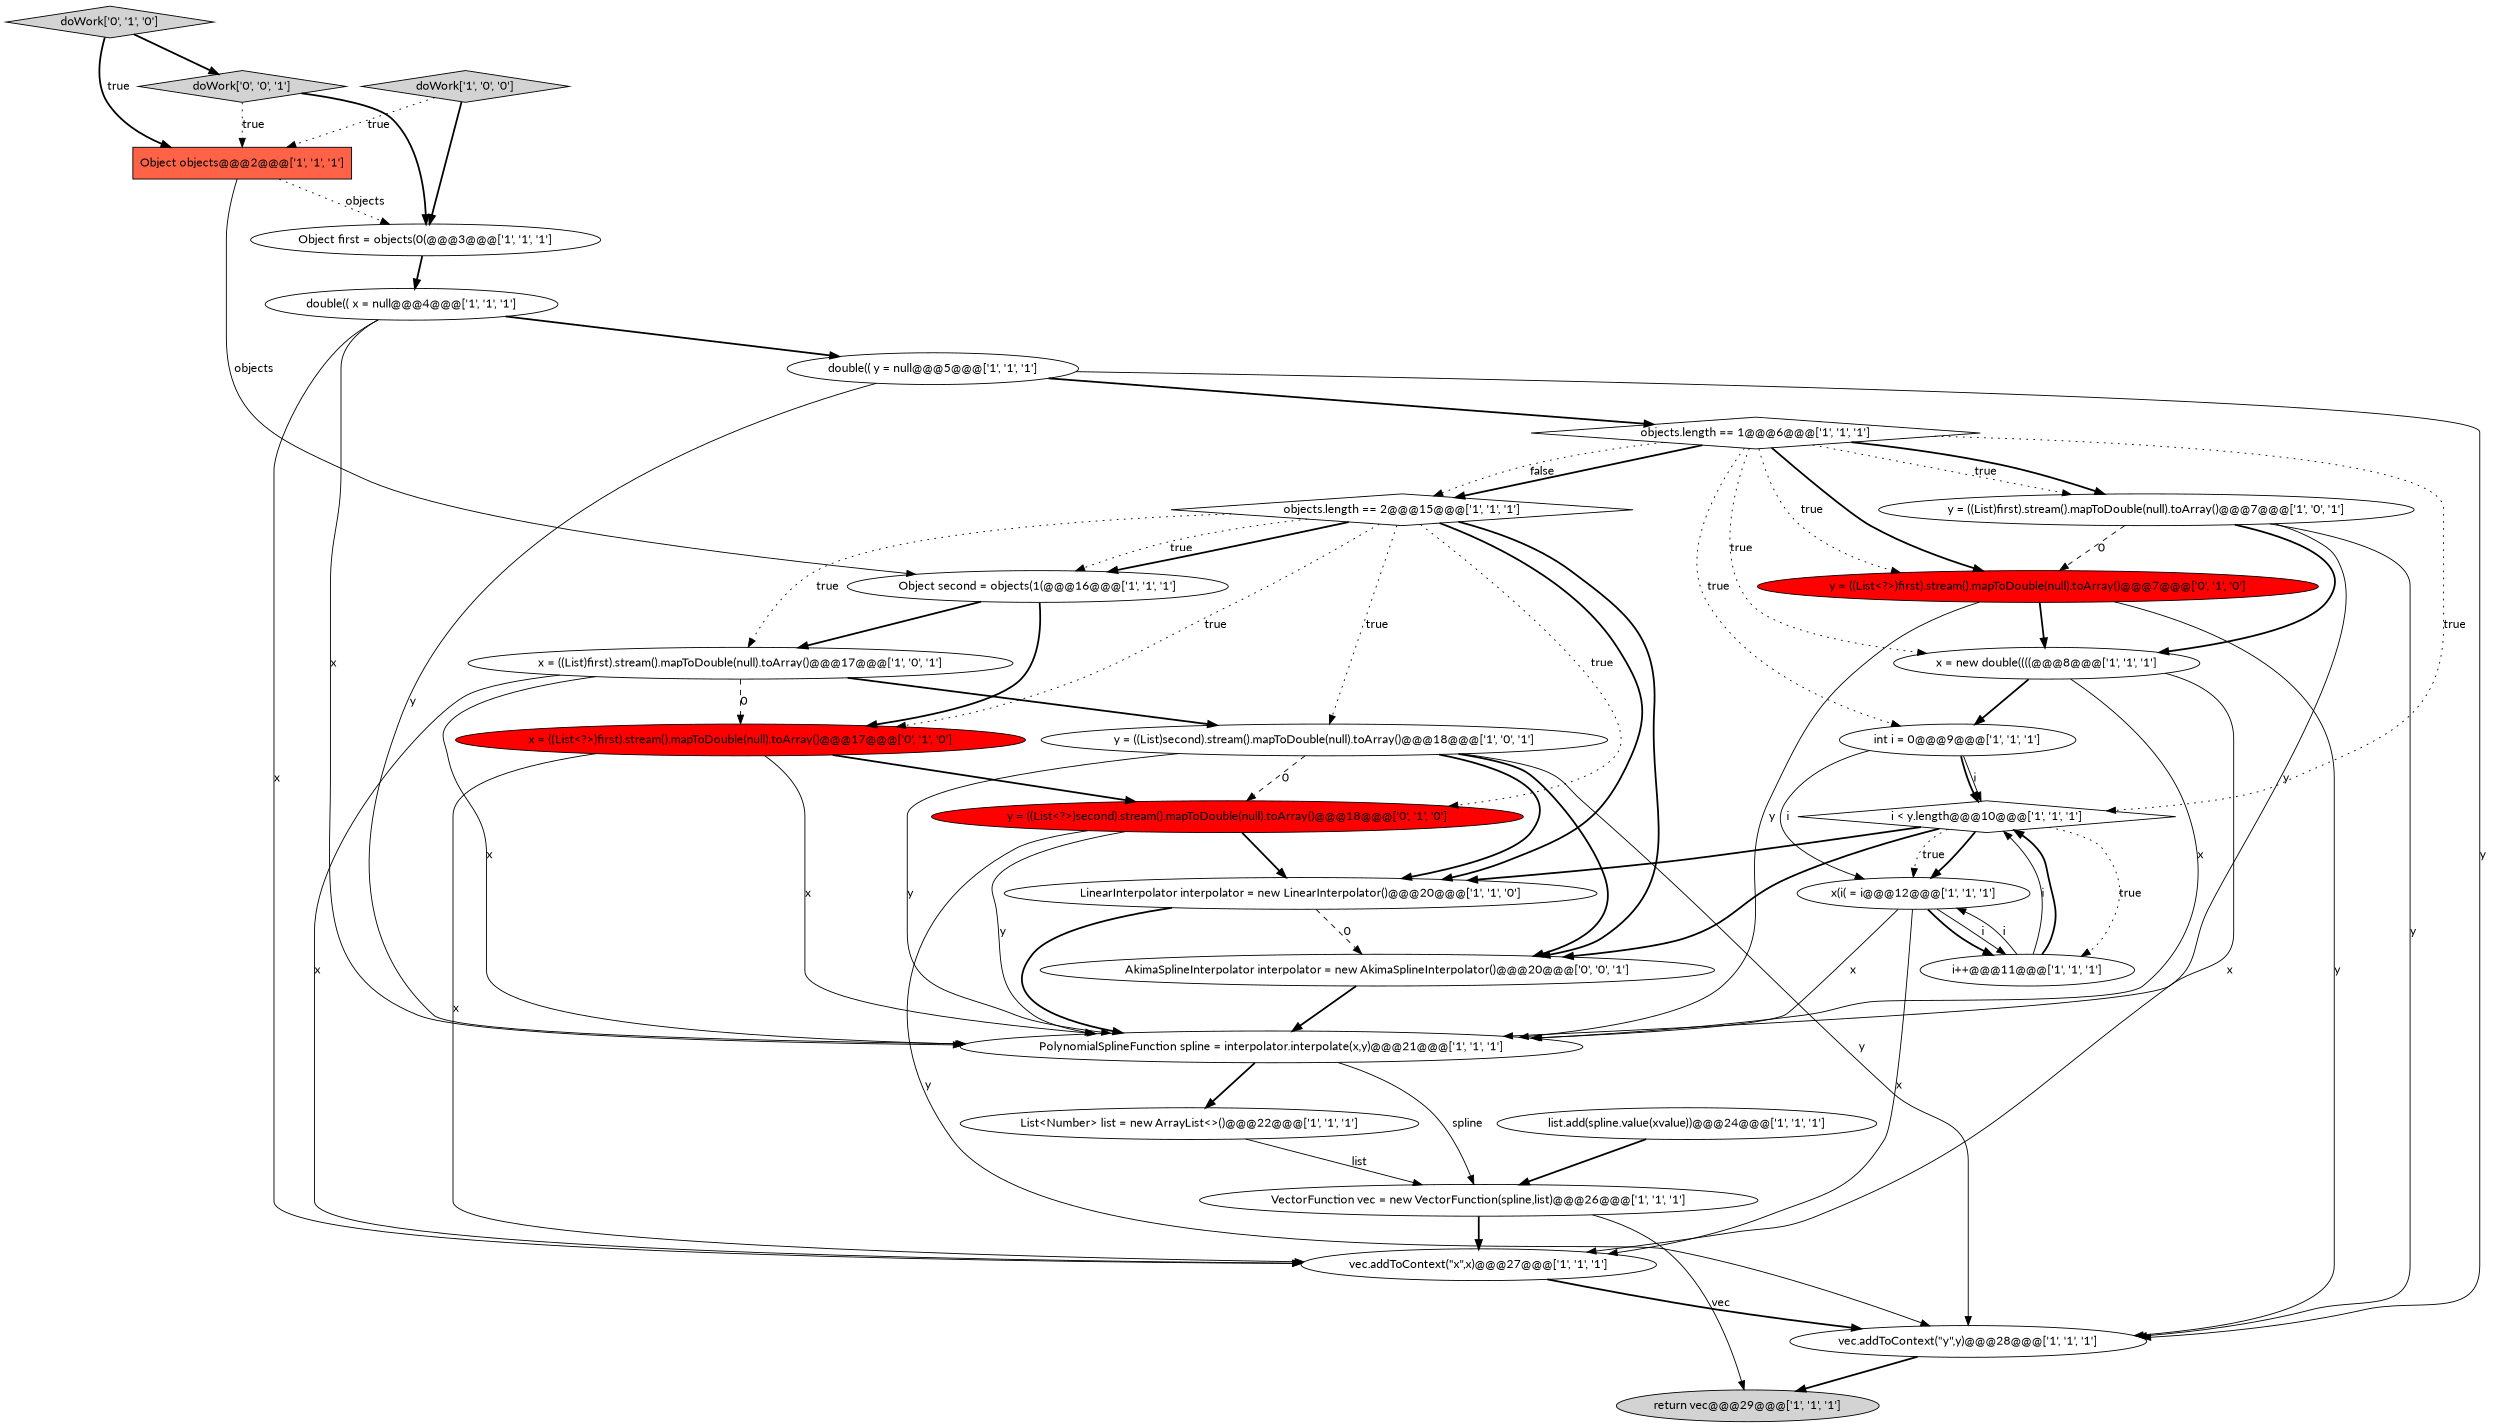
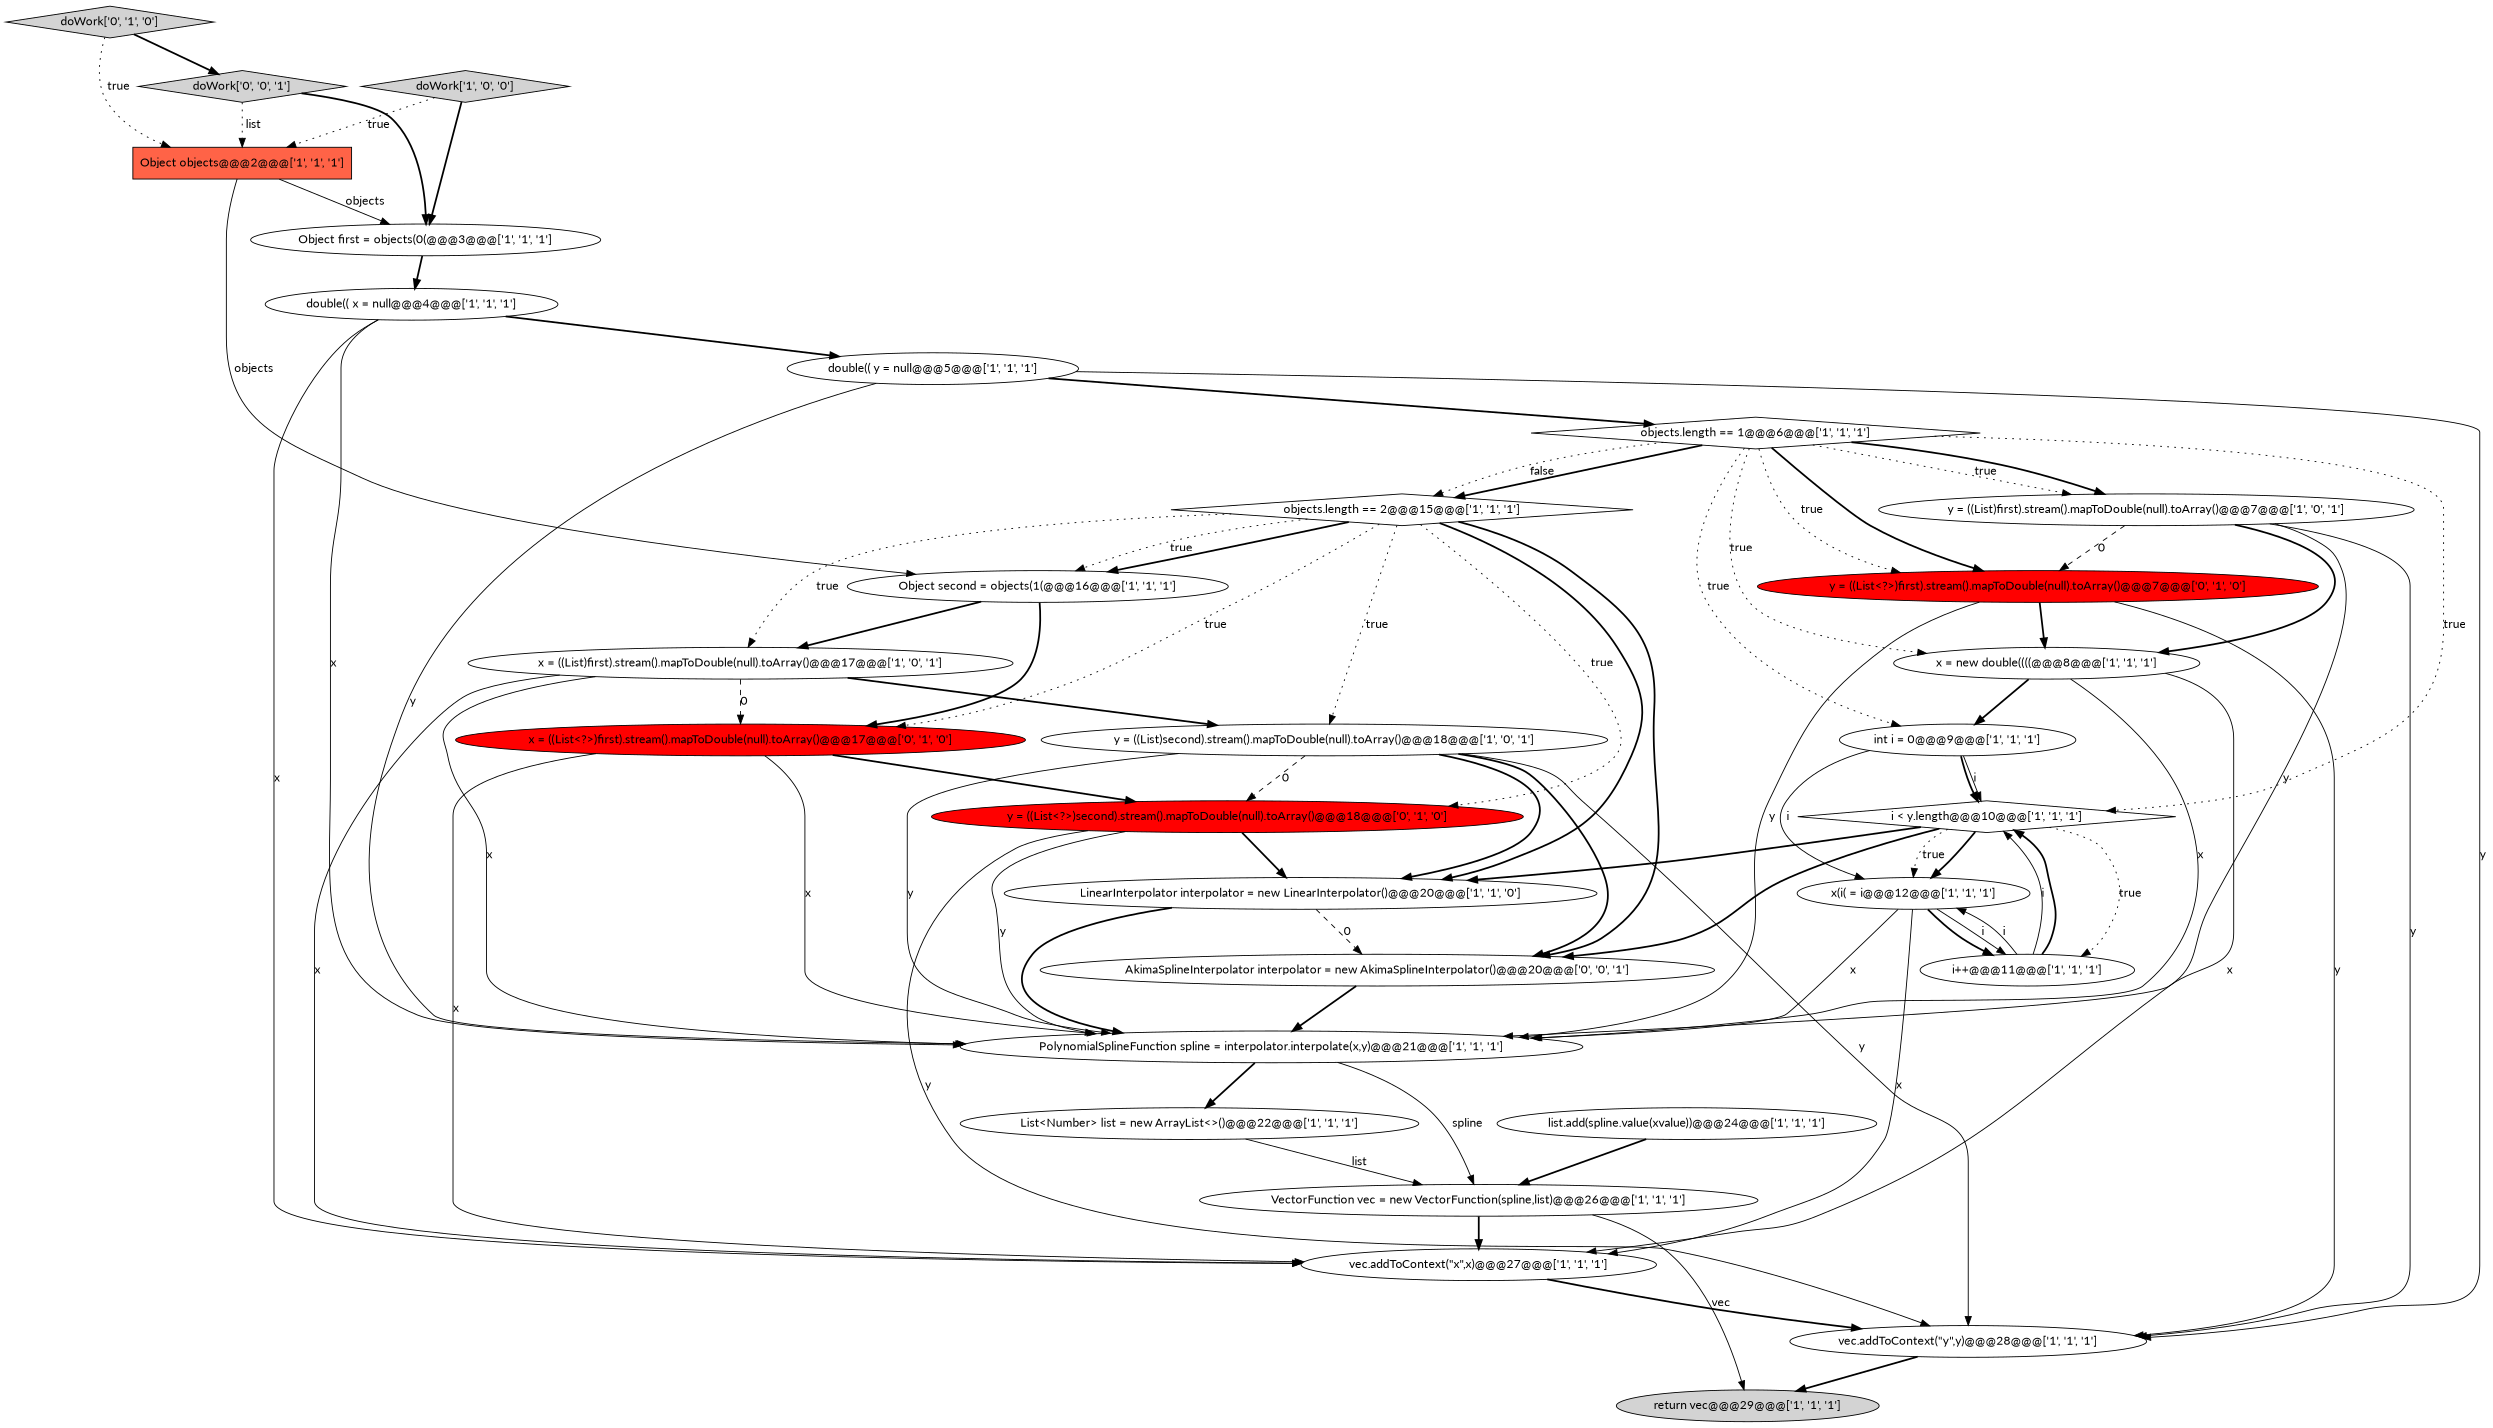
  digraph {
    fontname=Lato
    node [fillcolor=white fontname=Lato shape=ellipse style=filled]
    edge [fontname=Lato style=bold]
    n1 [label="double(( x = null@@@4@@@['1', '1', '1']"]
    n2 [label="vec.addToContext(\"x\",x)@@@27@@@['1', '1', '1']"]
    n3 [label="double(( y = null@@@5@@@['1', '1', '1']"]
    n4 [label="PolynomialSplineFunction spline = interpolator.interpolate(x,y)@@@21@@@['1', '1', '1']"]
    n5 [label="vec.addToContext(\"y\",y)@@@28@@@['1', '1', '1']"]
    n6 [label="objects.length == 1@@@6@@@['1', '1', '1']" shape=diamond]
    n7 [label="VectorFunction vec = new VectorFunction(spline,list)@@@26@@@['1', '1', '1']"]
    n8 [label="List<Number> list = new ArrayList<>()@@@22@@@['1', '1', '1']"]
    n9 [fillcolor=lightgray label="doWork['1', '0', '0']" shape=diamond]
    n10 [label="Object first = objects(0(@@@3@@@['1', '1', '1']"]
    n11 [fillcolor=tomato label="Object objects@@@2@@@['1', '1', '1']" shape=box]
    n12 [label="Object second = objects(1(@@@16@@@['1', '1', '1']"]
    n13 [fillcolor=lightgray label="doWork['0', '1', '0']" shape=diamond]
    n14 [fillcolor=lightgray label="doWork['0', '0', '1']" shape=diamond]
    n15 [label="y = ((List)second).stream().mapToDouble(null).toArray()@@@18@@@['1', '0', '1']"]
    n16 [label="AkimaSplineInterpolator interpolator = new AkimaSplineInterpolator()@@@20@@@['0', '0', '1']"]
    n17 [label="LinearInterpolator interpolator = new LinearInterpolator()@@@20@@@['1', '1', '0']"]
    n18 [fillcolor=red label="y = ((List<?>)second).stream().mapToDouble(null).toArray()@@@18@@@['0', '1', '0']"]
    n19 [fillcolor=lightgray label="return vec@@@29@@@['1', '1', '1']"]
    n20 [label="objects.length == 2@@@15@@@['1', '1', '1']" shape=diamond]
    n21 [fillcolor=red label="y = ((List<?>)first).stream().mapToDouble(null).toArray()@@@7@@@['0', '1', '0']"]
    n22 [label="i < y.length@@@10@@@['1', '1', '1']" shape=diamond]
    n23 [label="y = ((List)first).stream().mapToDouble(null).toArray()@@@7@@@['1', '0', '1']"]
    n24 [label="x = new double((((@@@8@@@['1', '1', '1']"]
    n25 [label="int i = 0@@@9@@@['1', '1', '1']"]
    n26 [fillcolor=red label="x = ((List<?>)first).stream().mapToDouble(null).toArray()@@@17@@@['0', '1', '0']"]
    n27 [label="x = ((List)first).stream().mapToDouble(null).toArray()@@@17@@@['1', '0', '1']"]
    n28 [label="x(i( = i@@@12@@@['1', '1', '1']"]
    n29 [label="i++@@@11@@@['1', '1', '1']"]
    n30 [label="list.add(spline.value(xvalue))@@@24@@@['1', '1', '1']"]
    n1 -> n2 [label=x style=solid]
    n1 -> n3
    n1 -> n4 [label=x style=solid]
    n2 -> n5
    n3 -> n4 [label=y style=solid]
    n3 -> n5 [label=y style=solid]
    n3 -> n6
    n4 -> n7 [label=spline style=solid]
    n4 -> n8
    n5 -> n19
    n6 -> n20
    n6 -> n20 [label=false style=dotted]
    n6 -> n21
    n6 -> n21 [label=true style=dotted]
    n6 -> n22 [label=true style=dotted]
    n6 -> n23 [label=true style=dotted]
    n6 -> n23
    n6 -> n24 [label=true style=dotted]
    n6 -> n25 [label=true style=dotted]
    n7 -> n2
    n7 -> n19 [label=vec style=solid]
    n8 -> n7 [label=list style=solid]
    n9 -> n10
    n9 -> n11 [label=true style=dotted]
    n10 -> n1
-   n11 -> n10 [label=objects style=dotted]
+   n11 -> n10 [label=objects style=solid]
    n11 -> n12 [label=objects style=solid]
    n12 -> n26
    n12 -> n27
-   n13 -> n11 [label=true]
+   n13 -> n11 [label=true style=dotted]
    n13 -> n14
    n14 -> n10
-   n14 -> n11 [label=true style=dotted]
+   n14 -> n11 [label=list style=dotted]
    n15 -> n4 [label=y style=solid]
    n15 -> n5 [label=y style=solid]
    n15 -> n16
    n15 -> n17
    n15 -> n18 [label=0 style=dashed]
    n16 -> n4
    n17 -> n4
    n17 -> n16 [label=0 style=dashed]
    n18 -> n4 [label=y style=solid]
    n18 -> n5 [label=y style=solid]
    n18 -> n17
    n20 -> n12 [label=true style=dotted]
    n20 -> n12
    n20 -> n15 [label=true style=dotted]
    n20 -> n16
    n20 -> n17
    n20 -> n18 [label=true style=dotted]
    n20 -> n26 [label=true style=dotted]
    n20 -> n27 [label=true style=dotted]
    n21 -> n4 [label=y style=solid]
    n21 -> n5 [label=y style=solid]
    n21 -> n24
    n22 -> n16
    n22 -> n17
    n22 -> n28
    n22 -> n28 [label=true style=dotted]
    n22 -> n29 [label=true style=dotted]
    n23 -> n4 [label=y style=solid]
    n23 -> n5 [label=y style=solid]
    n23 -> n21 [label=0 style=dashed]
    n23 -> n24
    n24 -> n2 [label=x style=solid]
    n24 -> n4 [label=x style=solid]
    n24 -> n25
    n25 -> n22 [label=i style=solid]
    n25 -> n22
    n25 -> n28 [label=i style=solid]
    n26 -> n2 [label=x style=solid]
    n26 -> n4 [label=x style=solid]
    n26 -> n18
    n27 -> n2 [label=x style=solid]
    n27 -> n4 [label=x style=solid]
    n27 -> n15
    n27 -> n26 [label=0 style=dashed]
    n28 -> n2 [label=x style=solid]
    n28 -> n4 [label=x style=solid]
    n28 -> n29
    n28 -> n29 [label=i style=solid]
    n29 -> n22 [label=i style=solid]
    n29 -> n22
    n29 -> n28 [label=i style=solid]
    n30 -> n7
  }
